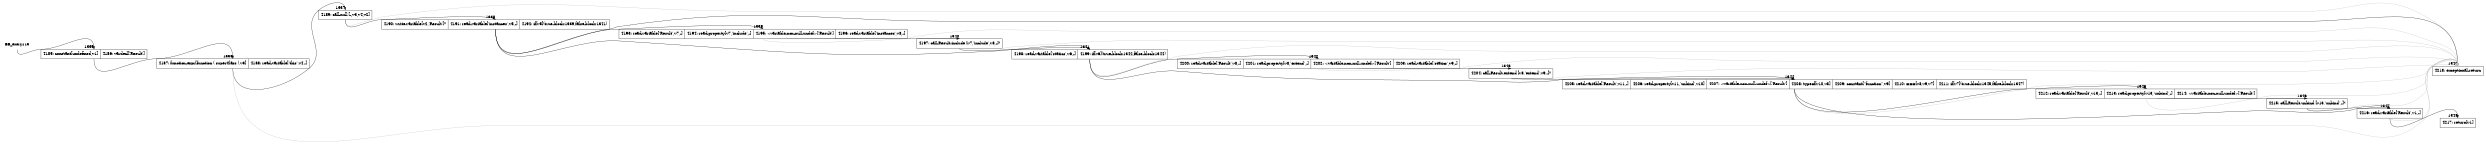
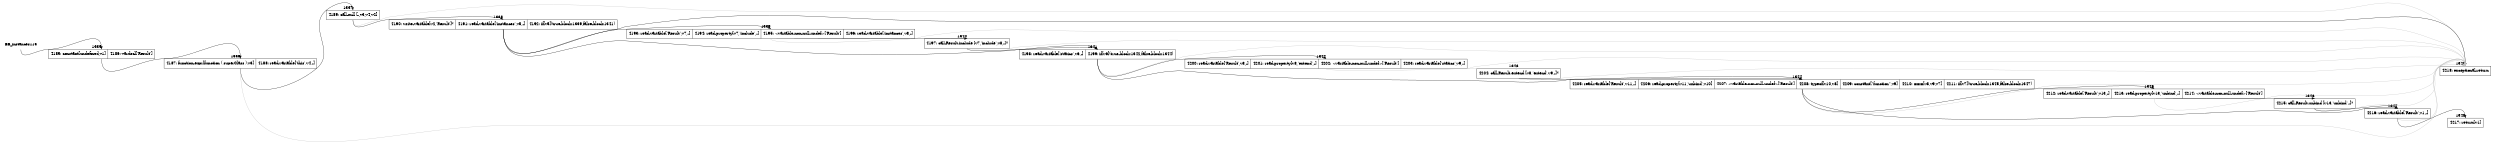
  digraph {
    rankdir=LR
    node [shape=record]
    edge [headport=n tailport=s]
-   BB_entry113 [shape=none]
+   BB_entry113 [shape=none label=BB_instances113]
    n2 [label="{4185: constant[undefined,v1]|4186: vardecl['Result']}"]
    n3 [label="{4187: function-expr[function ( superClass ),v3]|4188: read-variable['this',v4,-]}"]
    n4 [label="{4189: call-null [-,v3,v4,v2]}"]
    n5 [label="{4218: exceptional-return}"]
    n6 [label="{4190: write-variable[v2,'Result']*|4191: read-variable['instances',v5,-]|4192: if[v5](true-block:1339,false-block:1341)}"]
    n7 [label="{4193: read-variable['Result',v7,-]|4194: read-property[v7,'include',-]|4195: \<variable-non-null-undef\>['Result']|4196: read-variable['instances',v8,-]}"]
    n8 [label="{4198: read-variable['statics',v6,-]|4199: if[v6](true-block:1342,false-block:1344)}"]
    n9 [label="{4197: call-Result.include [v7,'include',v8,-]*}"]
    n10 [label="{4200: read-variable['Result',v8,-]|4201: read-property[v8,'extend',-]|4202: \<variable-non-null-undef\>['Result']|4203: read-variable['statics',v9,-]}"]
    n11 [label="{4205: read-variable['Result',v11,-]|4206: read-property[v11,'unbind',v10]|4207: \<variable-non-null-undef\>['Result']|4208: typeof[v10,v8]|4209: constant[\"function\",v9]|4210: ===[v8,v9,v7]|4211: if[v7](true-block:1345,false-block:1347)}"]
    n12 [label="{4204: call-Result.extend [v8,'extend',v9,-]*}"]
    n13 [label="{4212: read-variable['Result',v13,-]|4213: read-property[v13,'unbind',-]|4214: \<variable-non-null-undef\>['Result']}"]
    n14 [label="{4216: read-variable['Result',v1,-]}"]
    n15 [label="{4215: call-Result.unbind [v13,'unbind',-]*}"]
    n16 [label="{4217: return[v1]}"]
    BB_entry113 -> n2 [headlabel="    1335"]
    n2 -> n3 [headlabel="      1336"]
    n3 -> n4 [headlabel="      1337"]
    n3 -> n5 [color=gray headlabel="      1349"]
    n4 -> n5 [color=gray]
    n4 -> n6 [headlabel="      1338"]
    n6 -> n5 [color=black]
    n6 -> n7 [headlabel="      1339"]
    n6 -> n8 [headlabel="      1341"]
    n7 -> n5 [color=gray]
    n7 -> n9 [headlabel="      1340"]
    n8 -> n5 [color=gray]
    n8 -> n10 [headlabel="      1342"]
    n8 -> n11 [headlabel="      1344"]
    n9 -> n5 [color=gray]
    n9 -> n8
    n10 -> n5 [color=gray]
-   n10 -> n12 [headlabel="      1343"]
+   n10 -> n12 [headlabel="      1343" color=gray]
    n11 -> n5 [color=gray]
    n11 -> n13 [headlabel="      1345"]
    n11 -> n14 [headlabel="      1347"]
    n12 -> n5 [color=gray]
    n12 -> n11
    n13 -> n5 [color=gray]
    n13 -> n15 [headlabel="      1346"]
    n14 -> n5 [color=gray]
    n14 -> n16 [headlabel="      1348"]
    n15 -> n5 [color=gray]
    n15 -> n14
  }
